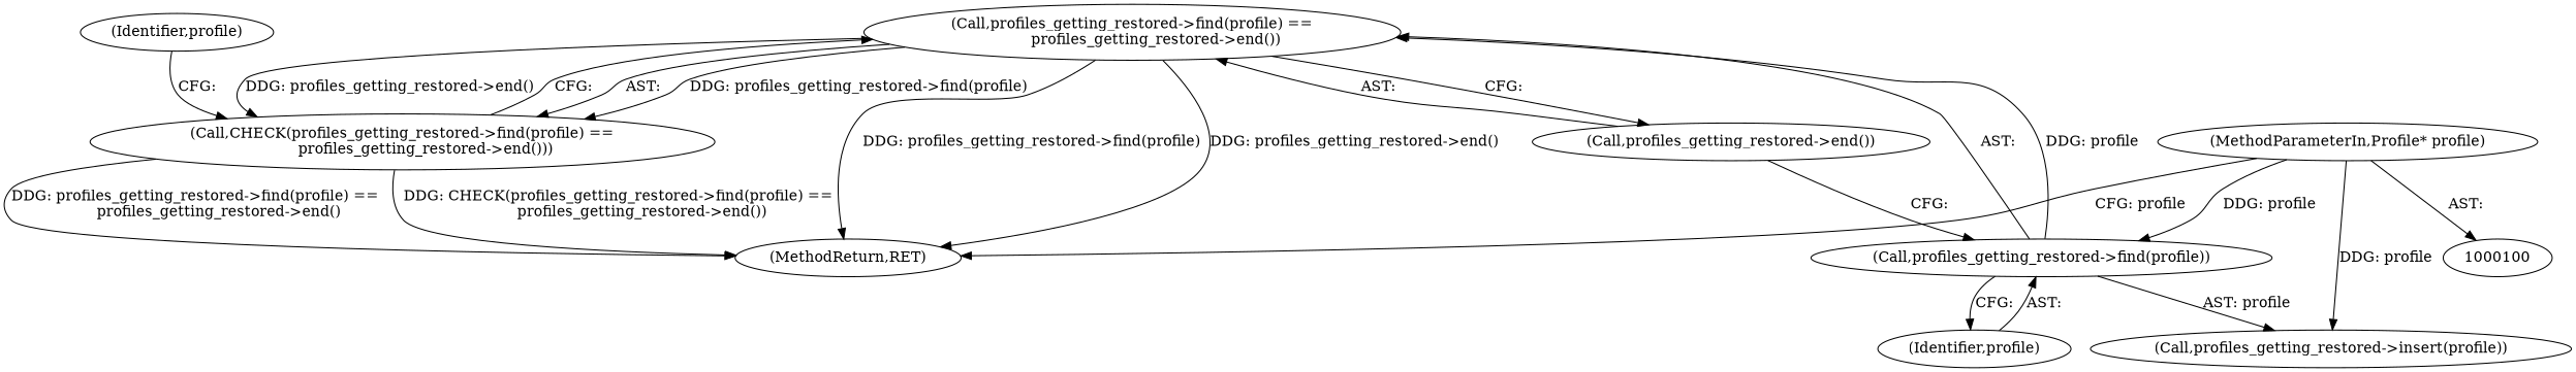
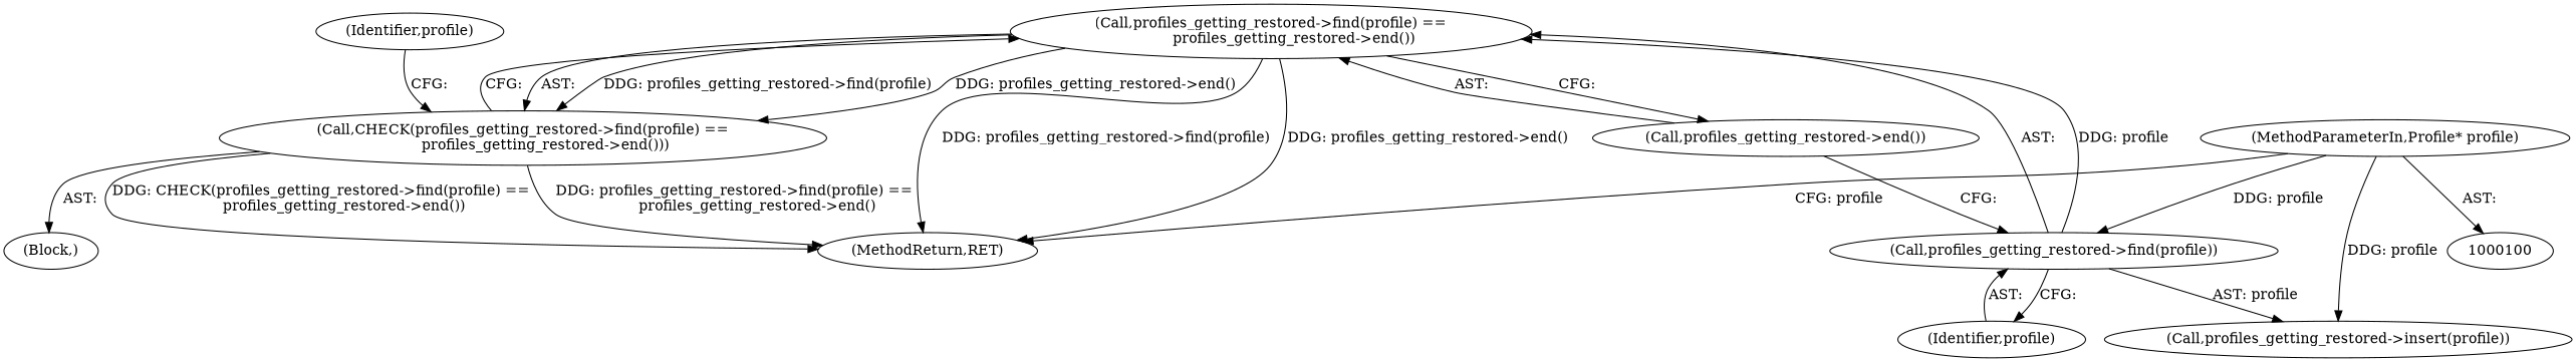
  digraph {
    n1 [label="(Call,profiles_getting_restored->find(profile) ==\n          profiles_getting_restored->end())"]
    n2 [label="(Call,CHECK(profiles_getting_restored->find(profile) ==\n          profiles_getting_restored->end()))"]
    n3 [label="(Call,profiles_getting_restored->end())"]
    n4 [label="(MethodReturn,RET)"]
+   n5 [label="(Block,)"]
    n6 [label="(Call,profiles_getting_restored->find(profile))"]
    n7 [label="(Identifier,profile)"]
    n8 [label="(Call,profiles_getting_restored->insert(profile))"]
    n9 [label="(MethodParameterIn,Profile* profile)"]
    1000100
    n11 [label="(Identifier,profile)"]
    n1 -> n2 [label="AST: "]
    n1 -> n2 [label="DDG: profiles_getting_restored->find(profile)"]
    n1 -> n2 [label="DDG: profiles_getting_restored->end()"]
    n1 -> n3 [label="CFG: "]
    n1 -> n4 [label="DDG: profiles_getting_restored->find(profile)"]
    n1 -> n4 [label="DDG: profiles_getting_restored->end()"]
    n2 -> n1 [label="CFG: "]
    n2 -> n4 [label="DDG: profiles_getting_restored->find(profile) ==\n          profiles_getting_restored->end()"]
    n2 -> n4 [label="DDG: CHECK(profiles_getting_restored->find(profile) ==\n          profiles_getting_restored->end())"]
+   n2 -> n5 [label="AST: "]
    n3 -> n1 [label="AST: "]
    n3 -> n6 [label="CFG: "]
    n6 -> n1 [label="AST: "]
    n6 -> n1 [label="DDG: profile"]
    n6 -> n7 [label="CFG: "]
    n6 -> n8 [label="AST: profile"]
    n7 -> n6 [label="AST: "]
    n9 -> n4 [label="CFG: profile"]
    n9 -> n6 [label="DDG: profile"]
    n9 -> n8 [label="DDG: profile"]
    n9 -> 1000100 [label="AST: "]
    n11 -> n2 [label="CFG: "]
  }
